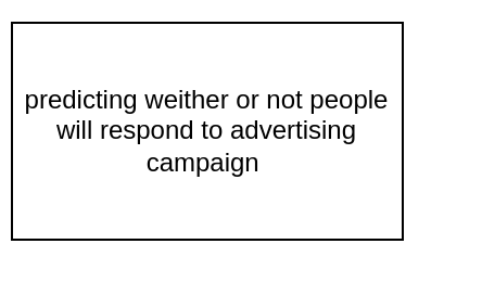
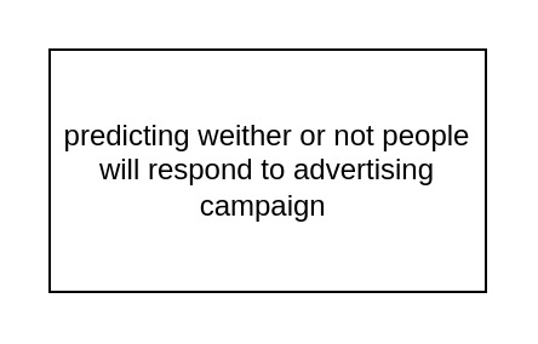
  <mxCell id="0" />
  <mxCell id="1" parent="0" />
- <mxCell id="2" value="predicting weither or not people will respond to advertising campaign&amp;nbsp;" style="whiteSpace=wrap;html=1;" parent="1" vertex="1"><mxGeometry x="5" y="10" width="180" height="100" as="geometry" /></mxCell>
+ <mxCell id="2" value="predicting weither or not people will respond to advertising campaign&amp;nbsp;" style="whiteSpace=wrap;html=1;" parent="1" vertex="1"><mxGeometry x="20" y="20" width="180" height="100" as="geometry" /></mxCell>
